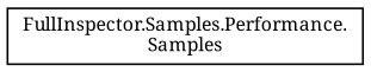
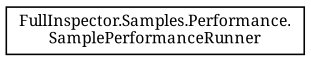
  digraph {
    rankdir=LR
    fontname="Noto Serif"
-   n1 [color=black fillcolor=white fontname="Noto Serif" fontsize=10 height=0.2 label="FullInspector.Samples.Performance.\lSamples" shape=record style=filled width=0.4]
+   n1 [color=black fillcolor=white fontname="Noto Serif" fontsize=10 height=0.2 label="FullInspector.Samples.Performance.\lSamplePerformanceRunner" shape=record style=filled width=0.4]
  }
